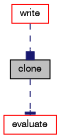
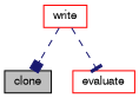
  digraph {
    rankdir=TB
    node [color=red fontname=FreeSans fontsize=10 shape=record]
    edge [color=midnightblue fontname=FreeSans fontsize=10 labelfontname=FreeSans labelfontsize=10 style=dashed]
    n1 [color=black fillcolor=grey75 fontcolor=black height=0.2 label=clone style=filled width=0.4]
    n2 [height=0.2 label=evaluate width=0.4]
    n3 [height=0.2 label=write width=0.4]
-   n1 -> n2 [arrowhead=tee]
+   n3 -> n2 [arrowhead=tee]
    n3 -> n1 [arrowhead=box]
  }
